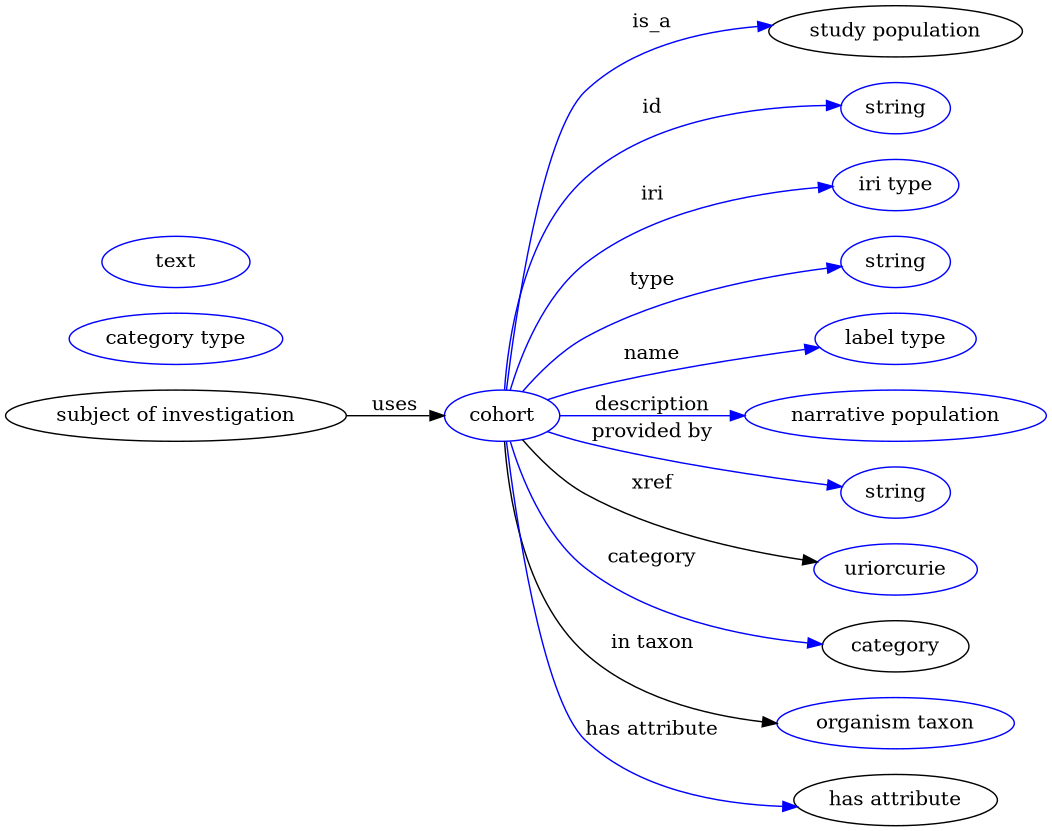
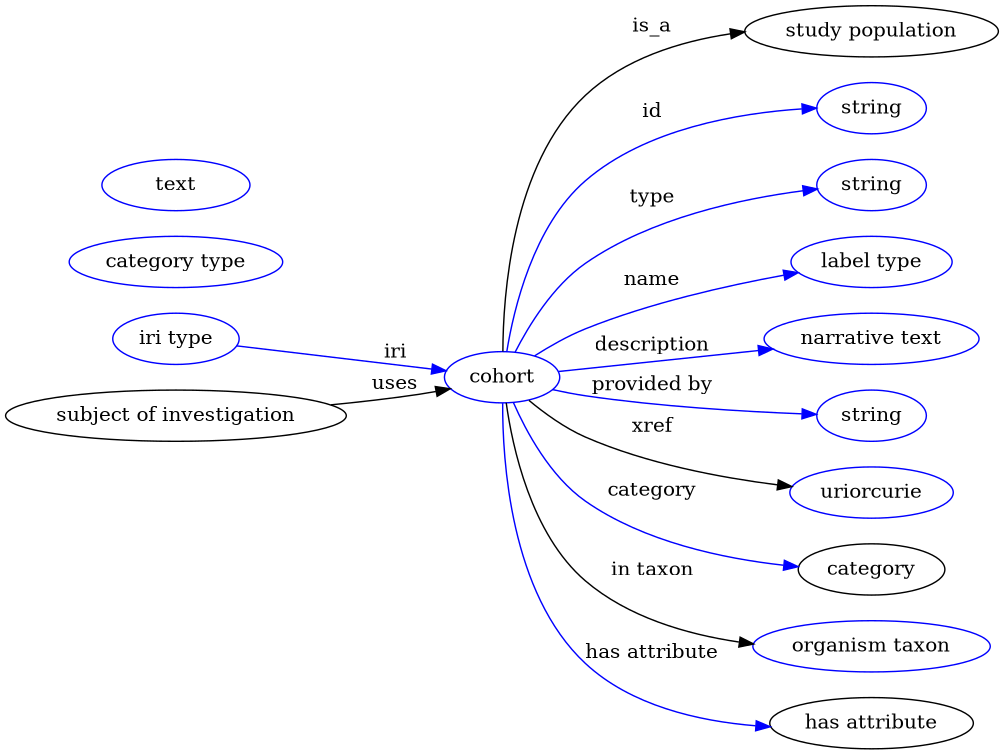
  digraph {
    rankdir=LR
    node [color=blue]
    edge [color=blue style=solid]
    n1 [height=0.5 label=cohort width=1.1193]
    "study population" [height=0.5 width=2.4734 color=""]
    n3 [height=0.5 label=string width=1.0652]
    n4 [height=0.5 label="iri type" width=1.2277]
    n5 [height=0.5 label=string width=1.0652]
    n6 [height=0.5 label="label type" width=1.5707]
-   n7 [height=0.5 label="narrative population" width=2.0943]
+   n7 [height=0.5 label="narrative text" width=2.0943]
    n8 [height=0.5 label=string width=1.0652]
    n9 [height=0.5 label=uriorcurie width=1.5887]
    category [height=0.5 width=1.4263 color=""]
    n11 [height=0.5 label="organism taxon" width=2.3109]
    "has attribute" [height=0.5 width=1.9859 color=""]
    "subject of investigation" [height=0.5 width=3.3219 color=""]
    n14 [height=0.5 label="category type" width=2.0762]
    n15 [height=0.5 label=text width=1.4443]
-   n1 -> "study population" [label=is_a style=""]
+   n1 -> "study population" [label=is_a color="" style=""]
    n1 -> n3 [label=id]
-   n1 -> n4 [label=iri]
+   n4 -> n1 [label=iri]
    n1 -> n5 [label=type]
    n1 -> n6 [label=name]
    n1 -> n7 [label=description]
    n1 -> n8 [label="provided by"]
    n1 -> n9 [color=black label=xref]
    n1 -> category [label=category]
    n1 -> n11 [color=black label="in taxon"]
    n1 -> "has attribute" [label="has attribute"]
    "subject of investigation" -> n1 [label=uses color="" style=""]
  }
